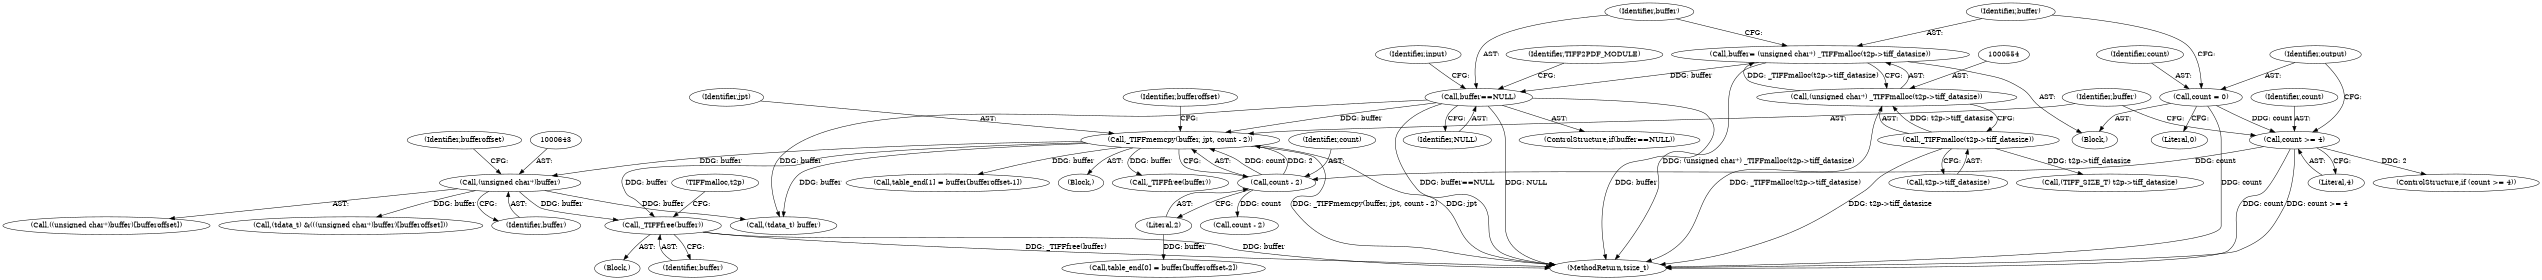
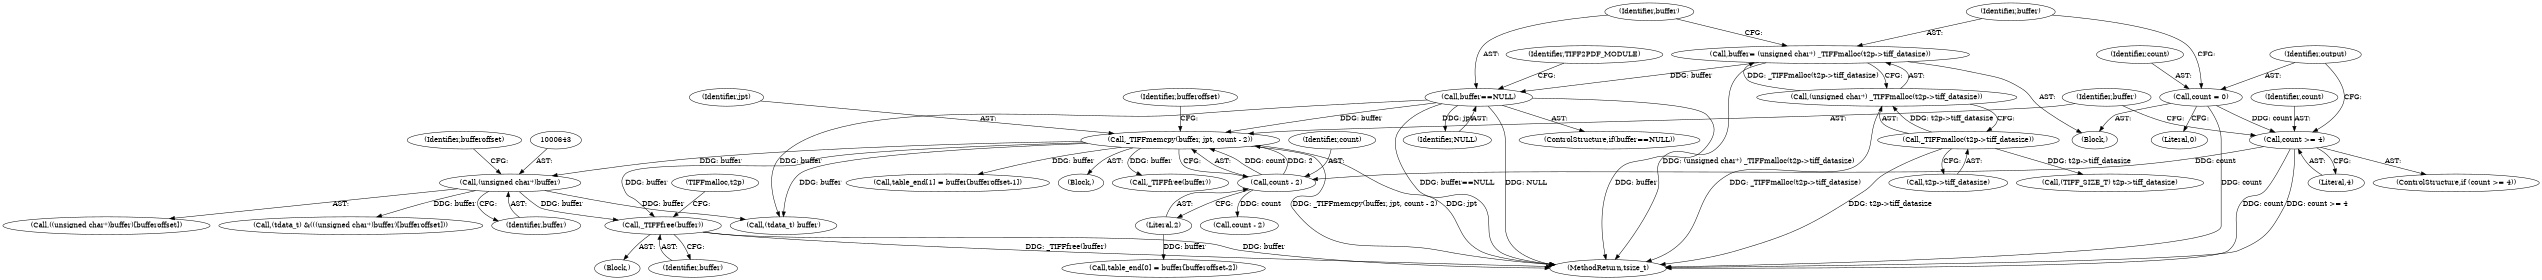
  digraph {
    n1 [label="(Call,_TIFFfree(buffer))"]
    n2 [label="(Identifier,buffer)"]
    n3 [label="(Block,)"]
    n4 [label="(MethodReturn,tsize_t)"]
    n5 [label="(Call,(unsigned char*)buffer)"]
    n6 [label="(Call,((unsigned char*)buffer)[bufferoffset])"]
    n7 [label="(Call,(tdata_t) buffer)"]
    n8 [label="(Call,(tdata_t) &(((unsigned char*)buffer)[bufferoffset]))"]
    n9 [label="(Identifier,buffer)"]
    n10 [label="(Call,_TIFFmemcpy(buffer, jpt, count - 2))"]
    n11 [label="(Call,count - 2)"]
    n12 [label="(Call,table_end[1] = buffer[bufferoffset-1])"]
    n13 [label="(Block,)"]
    n14 [label="(Call,_TIFFfree(buffer))"]
    n15 [label="(Literal,2)"]
    n16 [label="(Call,count - 2)"]
    n17 [label="(Call,table_end[0] = buffer[bufferoffset-2])"]
    n18 [label="(Call,buffer==NULL)"]
    n19 [label="(ControlStructure,if(buffer==NULL))"]
    n20 [label="(Identifier,NULL)"]
    n21 [label="(Call,buffer= (unsigned char*) _TIFFmalloc(t2p->tiff_datasize))"]
    n22 [label="(Call,(unsigned char*) _TIFFmalloc(t2p->tiff_datasize))"]
    n23 [label="(Block,)"]
    n24 [label="(Call,_TIFFmalloc(t2p->tiff_datasize))"]
    n25 [label="(Call,t2p->tiff_datasize)"]
    n26 [label="(Call,(TIFF_SIZE_T) t2p->tiff_datasize)"]
    n27 [label="(Call,count >= 4)"]
    n28 [label="(Literal,4)"]
    n29 [label="(ControlStructure,if (count >= 4))"]
    n30 [label="(Call,count = 0)"]
    n31 [label="(Literal,0)"]
    n32 [label="(Identifier,TIFF2PDF_MODULE)"]
    n33 [label="(Identifier,buffer)"]
-   n34 [label="(Identifier,input)"]
    n35 [label="(TIFFmalloc,t2p)"]
    n36 [label="(Identifier,count)"]
    n37 [label="(Identifier,buffer)"]
    n38 [label="(Identifier,count)"]
    n39 [label="(Identifier,bufferoffset)"]
    n40 [label="(Identifier,count)"]
    n41 [label="(Identifier,buffer)"]
    n42 [label="(Identifier,output)"]
    n43 [label="(Identifier,jpt)"]
    n44 [label="(Identifier,bufferoffset)"]
    1000643
-   1000554
    n1 -> n2 [label="CFG: "]
    n1 -> n3 [label="AST: "]
    n1 -> n4 [label="DDG: _TIFFfree(buffer)"]
    n1 -> n4 [label="DDG: buffer"]
    n2 -> n1 [label="AST: "]
    n5 -> n1 [label="DDG: buffer"]
    n5 -> n6 [label="AST: "]
    n5 -> n7 [label="DDG: buffer"]
    n5 -> n8 [label="DDG: buffer"]
    n5 -> n9 [label="CFG: "]
    n9 -> n5 [label="AST: "]
    n10 -> n1 [label="DDG: buffer"]
    n10 -> n4 [label="DDG: _TIFFmemcpy(buffer, jpt, count - 2)"]
    n10 -> n4 [label="DDG: jpt"]
    n10 -> n5 [label="DDG: buffer"]
    n10 -> n7 [label="DDG: buffer"]
    n10 -> n11 [label="CFG: "]
    n10 -> n12 [label="DDG: buffer"]
    n10 -> n13 [label="AST: "]
    n10 -> n14 [label="DDG: buffer"]
    n11 -> n10 [label="AST: "]
    n11 -> n10 [label="DDG: count"]
    n11 -> n10 [label="DDG: 2"]
    n11 -> n15 [label="CFG: "]
    n11 -> n16 [label="DDG: count"]
    n15 -> n11 [label="AST: "]
    n15 -> n17 [label="DDG: buffer"]
    n18 -> n4 [label="DDG: buffer==NULL"]
    n18 -> n4 [label="DDG: NULL"]
    n18 -> n4 [label="DDG: buffer"]
    n18 -> n7 [label="DDG: buffer"]
    n18 -> n10 [label="DDG: buffer"]
    n18 -> n19 [label="AST: "]
-   n18 -> n20 [label="CFG: "]
+   n18 -> n20 [label="DDG: jpt"]
    n20 -> n18 [label="AST: "]
    n21 -> n4 [label="DDG: (unsigned char*) _TIFFmalloc(t2p->tiff_datasize)"]
    n21 -> n18 [label="DDG: buffer"]
    n21 -> n22 [label="CFG: "]
    n21 -> n23 [label="AST: "]
    n22 -> n4 [label="DDG: _TIFFmalloc(t2p->tiff_datasize)"]
    n22 -> n21 [label="AST: "]
    n22 -> n21 [label="DDG: _TIFFmalloc(t2p->tiff_datasize)"]
    n22 -> n24 [label="CFG: "]
    n24 -> n4 [label="DDG: t2p->tiff_datasize"]
    n24 -> n22 [label="AST: "]
    n24 -> n22 [label="DDG: t2p->tiff_datasize"]
    n24 -> n25 [label="CFG: "]
    n24 -> n26 [label="DDG: t2p->tiff_datasize"]
    n25 -> n24 [label="AST: "]
    n27 -> n4 [label="DDG: count"]
    n27 -> n4 [label="DDG: count >= 4"]
    n27 -> n11 [label="DDG: count"]
    n27 -> n28 [label="CFG: "]
-   n27 -> n29 [label="DDG: 2"]
+   n27 -> n29 [label="AST: "]
    n28 -> n27 [label="AST: "]
    n30 -> n4 [label="DDG: count"]
    n30 -> n23 [label="AST: "]
    n30 -> n27 [label="DDG: count"]
    n30 -> n31 [label="CFG: "]
    n32 -> n18 [label="CFG: "]
    n33 -> n10 [label="AST: "]
    n33 -> n27 [label="CFG: "]
-   n34 -> n18 [label="CFG: "]
    n35 -> n1 [label="CFG: "]
    n36 -> n30 [label="AST: "]
    n37 -> n21 [label="AST: "]
    n37 -> n30 [label="CFG: "]
    n38 -> n11 [label="AST: "]
    n39 -> n5 [label="CFG: "]
    n40 -> n27 [label="AST: "]
    n41 -> n18 [label="AST: "]
    n41 -> n21 [label="CFG: "]
    n42 -> n27 [label="CFG: "]
    n42 -> n30 [label="AST: "]
    n43 -> n10 [label="AST: "]
    n44 -> n10 [label="CFG: "]
    1000643 -> n5 [label="AST: "]
-   1000554 -> n22 [label="AST: "]
  }
